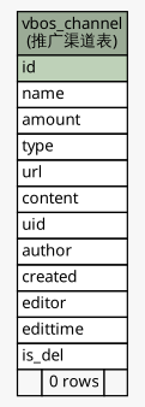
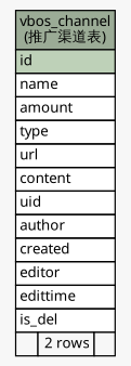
  digraph {
    bgcolor="#f7f7f7"
    fontname="Microsoft YaHei"
    fontsize=11
    nodesep=0.18
    rankdir=RL
    ranksep=0.46
-   n1 [fontname="Microsoft YaHei" fontsize=11 label=<     <TABLE BORDER="0" CELLBORDER="1" CELLSPACING="0" BGCOLOR="#ffffff">       <TR><TD COLSPAN="3" BGCOLOR="#9bab96" ALIGN="CENTER">vbos_channel<br/>(推广渠道表)</TD></TR>       <TR><TD PORT="id" COLSPAN="3" BGCOLOR="#bed1b8" ALIGN="LEFT">id</TD></TR>       <TR><TD PORT="name" COLSPAN="3" ALIGN="LEFT">name</TD></TR>       <TR><TD PORT="amount" COLSPAN="3" ALIGN="LEFT">amount</TD></TR>       <TR><TD PORT="type" COLSPAN="3" ALIGN="LEFT">type</TD></TR>       <TR><TD PORT="url" COLSPAN="3" ALIGN="LEFT">url</TD></TR>       <TR><TD PORT="content" COLSPAN="3" ALIGN="LEFT">content</TD></TR>       <TR><TD PORT="uid" COLSPAN="3" ALIGN="LEFT">uid</TD></TR>       <TR><TD PORT="author" COLSPAN="3" ALIGN="LEFT">author</TD></TR>       <TR><TD PORT="created" COLSPAN="3" ALIGN="LEFT">created</TD></TR>       <TR><TD PORT="editor" COLSPAN="3" ALIGN="LEFT">editor</TD></TR>       <TR><TD PORT="edittime" COLSPAN="3" ALIGN="LEFT">edittime</TD></TR>       <TR><TD PORT="is_del" COLSPAN="3" ALIGN="LEFT">is_del</TD></TR>       <TR><TD ALIGN="LEFT" BGCOLOR="#f7f7f7">  </TD><TD ALIGN="RIGHT" BGCOLOR="#f7f7f7">0 rows</TD><TD ALIGN="RIGHT" BGCOLOR="#f7f7f7">  </TD></TR>     </TABLE>> shape=plaintext]
+   n1 [fontname="Microsoft YaHei" fontsize=11 label=<     <TABLE BORDER="0" CELLBORDER="1" CELLSPACING="0" BGCOLOR="#ffffff">       <TR><TD COLSPAN="3" BGCOLOR="#9bab96" ALIGN="CENTER">vbos_channel<br/>(推广渠道表)</TD></TR>       <TR><TD PORT="id" COLSPAN="3" BGCOLOR="#bed1b8" ALIGN="LEFT">id</TD></TR>       <TR><TD PORT="name" COLSPAN="3" ALIGN="LEFT">name</TD></TR>       <TR><TD PORT="amount" COLSPAN="3" ALIGN="LEFT">amount</TD></TR>       <TR><TD PORT="type" COLSPAN="3" ALIGN="LEFT">type</TD></TR>       <TR><TD PORT="url" COLSPAN="3" ALIGN="LEFT">url</TD></TR>       <TR><TD PORT="content" COLSPAN="3" ALIGN="LEFT">content</TD></TR>       <TR><TD PORT="uid" COLSPAN="3" ALIGN="LEFT">uid</TD></TR>       <TR><TD PORT="author" COLSPAN="3" ALIGN="LEFT">author</TD></TR>       <TR><TD PORT="created" COLSPAN="3" ALIGN="LEFT">created</TD></TR>       <TR><TD PORT="editor" COLSPAN="3" ALIGN="LEFT">editor</TD></TR>       <TR><TD PORT="edittime" COLSPAN="3" ALIGN="LEFT">edittime</TD></TR>       <TR><TD PORT="is_del" COLSPAN="3" ALIGN="LEFT">is_del</TD></TR>       <TR><TD ALIGN="LEFT" BGCOLOR="#f7f7f7">  </TD><TD ALIGN="RIGHT" BGCOLOR="#f7f7f7">2 rows</TD><TD ALIGN="RIGHT" BGCOLOR="#f7f7f7">  </TD></TR>     </TABLE>> shape=plaintext]
  }
